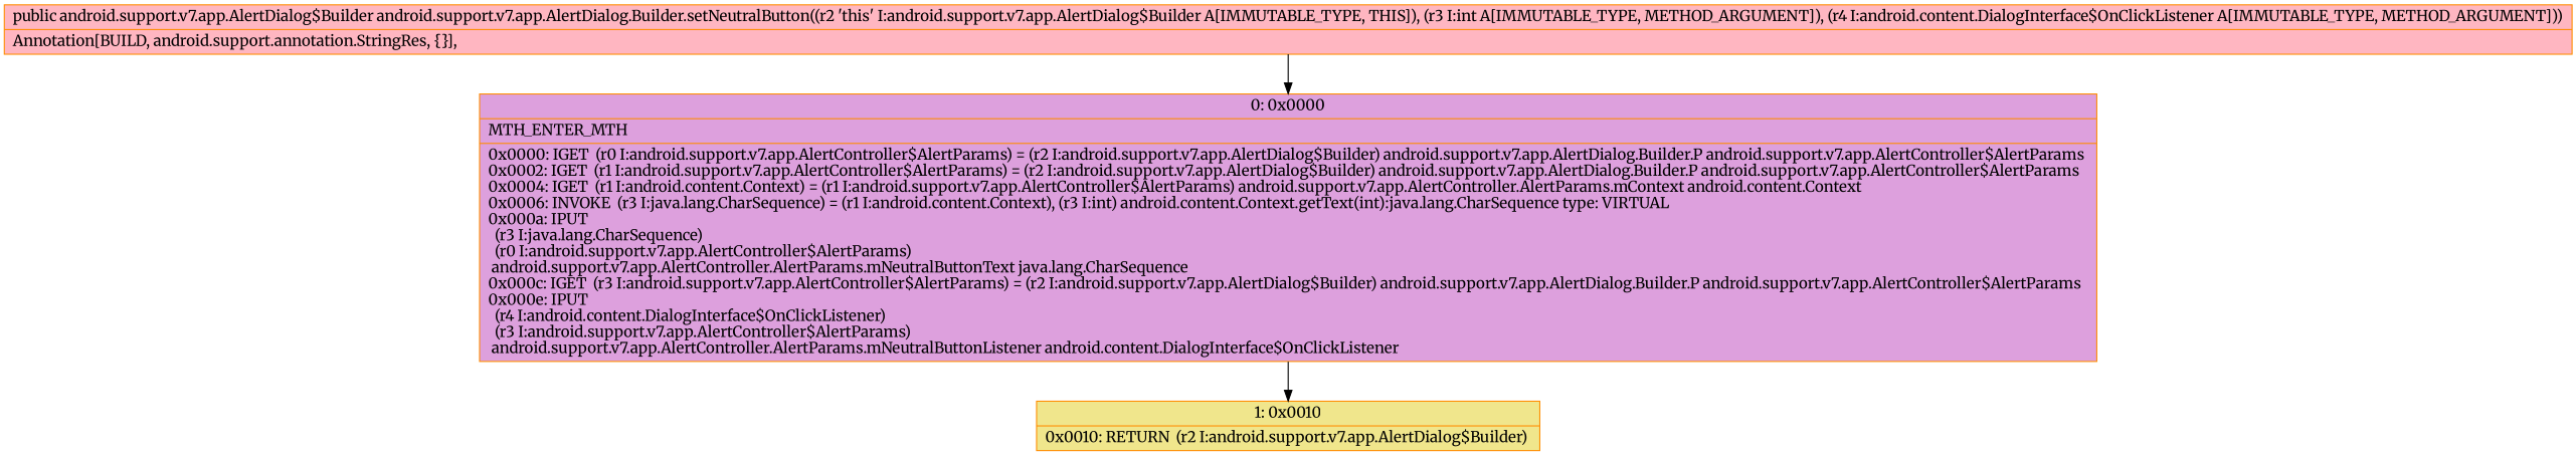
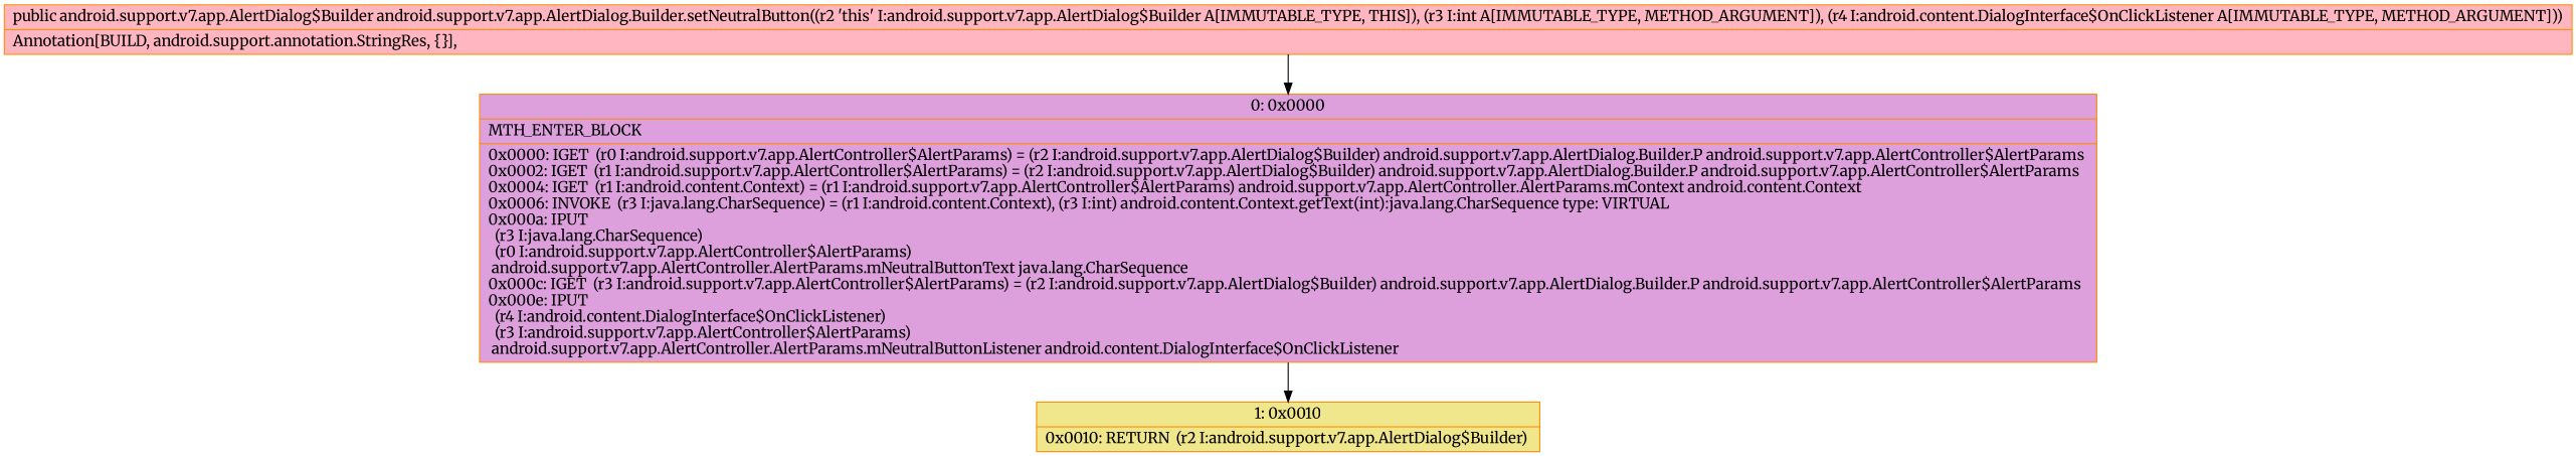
  digraph {
    fontname=Merriweather
    node [shape=record style=filled color=darkorange fontname=Merriweather]
    edge [color=black arrowhead=normal fontname=Merriweather]
-   n1 [label="{0\:\ 0x0000|MTH_ENTER_MTH\l|0x0000: IGET  (r0 I:android.support.v7.app.AlertController$AlertParams) = (r2 I:android.support.v7.app.AlertDialog$Builder) android.support.v7.app.AlertDialog.Builder.P android.support.v7.app.AlertController$AlertParams \l0x0002: IGET  (r1 I:android.support.v7.app.AlertController$AlertParams) = (r2 I:android.support.v7.app.AlertDialog$Builder) android.support.v7.app.AlertDialog.Builder.P android.support.v7.app.AlertController$AlertParams \l0x0004: IGET  (r1 I:android.content.Context) = (r1 I:android.support.v7.app.AlertController$AlertParams) android.support.v7.app.AlertController.AlertParams.mContext android.content.Context \l0x0006: INVOKE  (r3 I:java.lang.CharSequence) = (r1 I:android.content.Context), (r3 I:int) android.content.Context.getText(int):java.lang.CharSequence type: VIRTUAL \l0x000a: IPUT  \l  (r3 I:java.lang.CharSequence)\l  (r0 I:android.support.v7.app.AlertController$AlertParams)\l android.support.v7.app.AlertController.AlertParams.mNeutralButtonText java.lang.CharSequence \l0x000c: IGET  (r3 I:android.support.v7.app.AlertController$AlertParams) = (r2 I:android.support.v7.app.AlertDialog$Builder) android.support.v7.app.AlertDialog.Builder.P android.support.v7.app.AlertController$AlertParams \l0x000e: IPUT  \l  (r4 I:android.content.DialogInterface$OnClickListener)\l  (r3 I:android.support.v7.app.AlertController$AlertParams)\l android.support.v7.app.AlertController.AlertParams.mNeutralButtonListener android.content.DialogInterface$OnClickListener \l}" fillcolor=plum]
+   n1 [label="{0\:\ 0x0000|MTH_ENTER_BLOCK\l|0x0000: IGET  (r0 I:android.support.v7.app.AlertController$AlertParams) = (r2 I:android.support.v7.app.AlertDialog$Builder) android.support.v7.app.AlertDialog.Builder.P android.support.v7.app.AlertController$AlertParams \l0x0002: IGET  (r1 I:android.support.v7.app.AlertController$AlertParams) = (r2 I:android.support.v7.app.AlertDialog$Builder) android.support.v7.app.AlertDialog.Builder.P android.support.v7.app.AlertController$AlertParams \l0x0004: IGET  (r1 I:android.content.Context) = (r1 I:android.support.v7.app.AlertController$AlertParams) android.support.v7.app.AlertController.AlertParams.mContext android.content.Context \l0x0006: INVOKE  (r3 I:java.lang.CharSequence) = (r1 I:android.content.Context), (r3 I:int) android.content.Context.getText(int):java.lang.CharSequence type: VIRTUAL \l0x000a: IPUT  \l  (r3 I:java.lang.CharSequence)\l  (r0 I:android.support.v7.app.AlertController$AlertParams)\l android.support.v7.app.AlertController.AlertParams.mNeutralButtonText java.lang.CharSequence \l0x000c: IGET  (r3 I:android.support.v7.app.AlertController$AlertParams) = (r2 I:android.support.v7.app.AlertDialog$Builder) android.support.v7.app.AlertDialog.Builder.P android.support.v7.app.AlertController$AlertParams \l0x000e: IPUT  \l  (r4 I:android.content.DialogInterface$OnClickListener)\l  (r3 I:android.support.v7.app.AlertController$AlertParams)\l android.support.v7.app.AlertController.AlertParams.mNeutralButtonListener android.content.DialogInterface$OnClickListener \l}" fillcolor=plum]
    n2 [label="{1\:\ 0x0010|0x0010: RETURN  (r2 I:android.support.v7.app.AlertDialog$Builder) \l}" fillcolor=khaki]
    n3 [label="{public android.support.v7.app.AlertDialog$Builder android.support.v7.app.AlertDialog.Builder.setNeutralButton((r2 'this' I:android.support.v7.app.AlertDialog$Builder A[IMMUTABLE_TYPE, THIS]), (r3 I:int A[IMMUTABLE_TYPE, METHOD_ARGUMENT]), (r4 I:android.content.DialogInterface$OnClickListener A[IMMUTABLE_TYPE, METHOD_ARGUMENT]))  | Annotation[BUILD, android.support.annotation.StringRes, \{\}], \l}" fillcolor=lightpink]
    n1 -> n2
    n3 -> n1
  }
